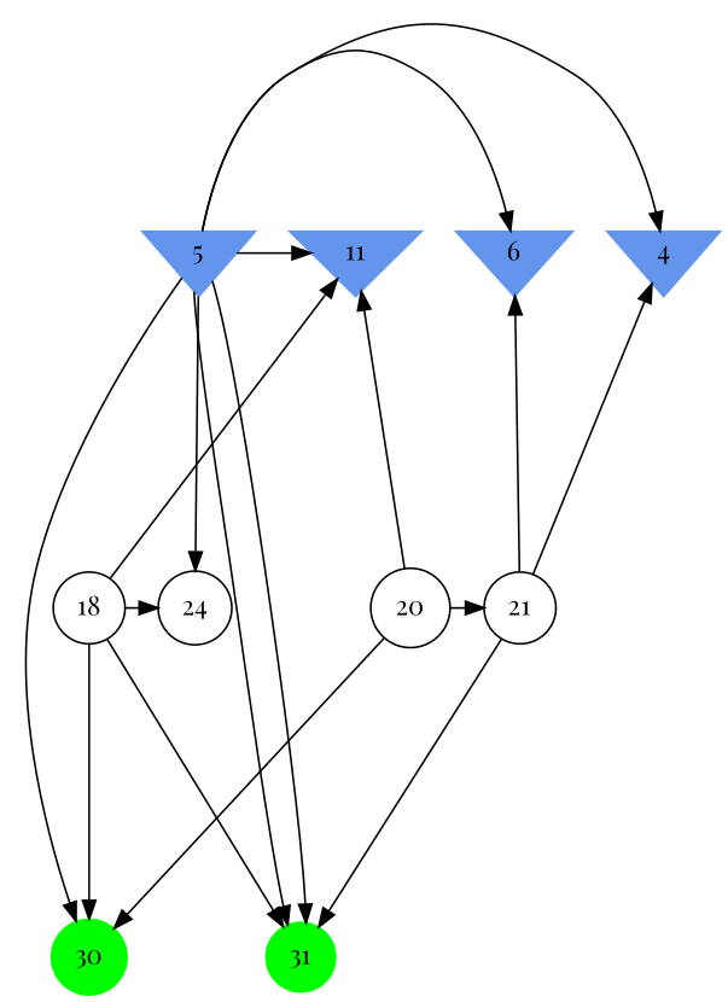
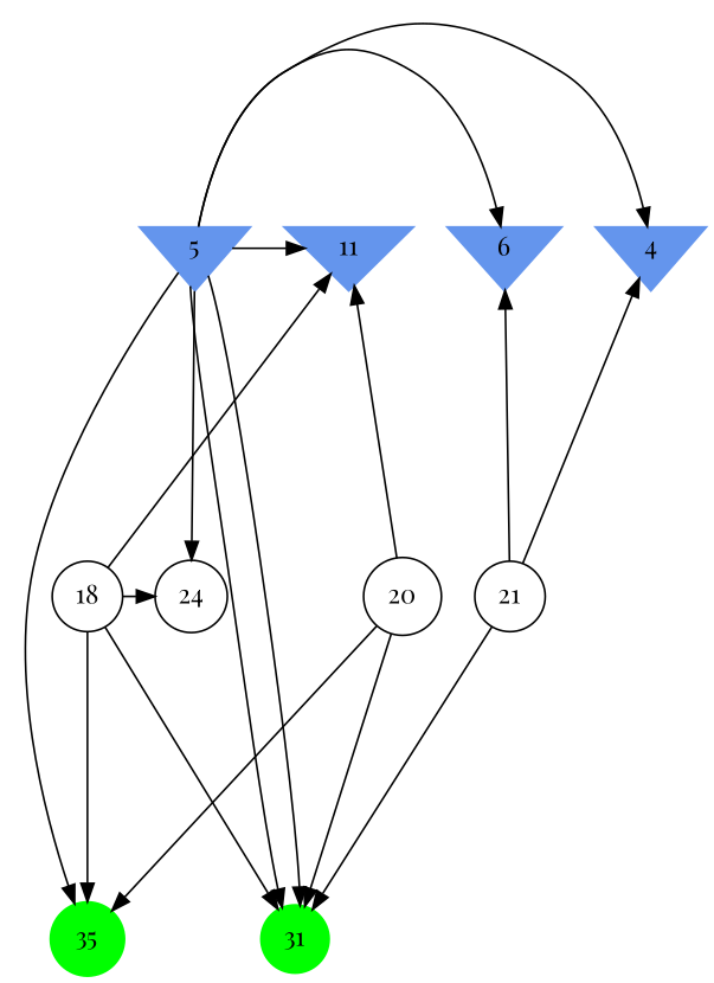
  digraph {
    fontname="Playfair Display"
    ranksep=2.0
    node [color=cornflowerblue fontname="Playfair Display" shape=circle style=filled]
    edge [fontname="Playfair Display"]
    4 [shape=invtriangle]
    5 [shape=invtriangle]
    6 [shape=invtriangle]
    11 [shape=invtriangle]
    20 [color=black style=""]
    21 [color=black style=""]
    24 [color=black style=""]
    n8 [color=black label=18 style=""]
-   30 [color=green]
+   30 [color=green label=35]
    31 [color=green]
    subgraph sub_1 {
      rank=same
      4
      5
      6
      11
    }
    subgraph sub_2 {
      rank=same
      20
      21
      24
      n8
    }
    subgraph sub_3 {
      rank=same
      30
      31
    }
    5 -> 4
    5 -> 6
    5 -> 11
    5 -> 24
    5 -> 30
    5 -> 31
    5 -> 31
    20 -> 11
    20 -> 30
-   20 -> 21
+   20 -> 31
    21 -> 4
    21 -> 6
    21 -> 31
    n8 -> 11
    n8 -> 24
    n8 -> 30
    n8 -> 31
  }
